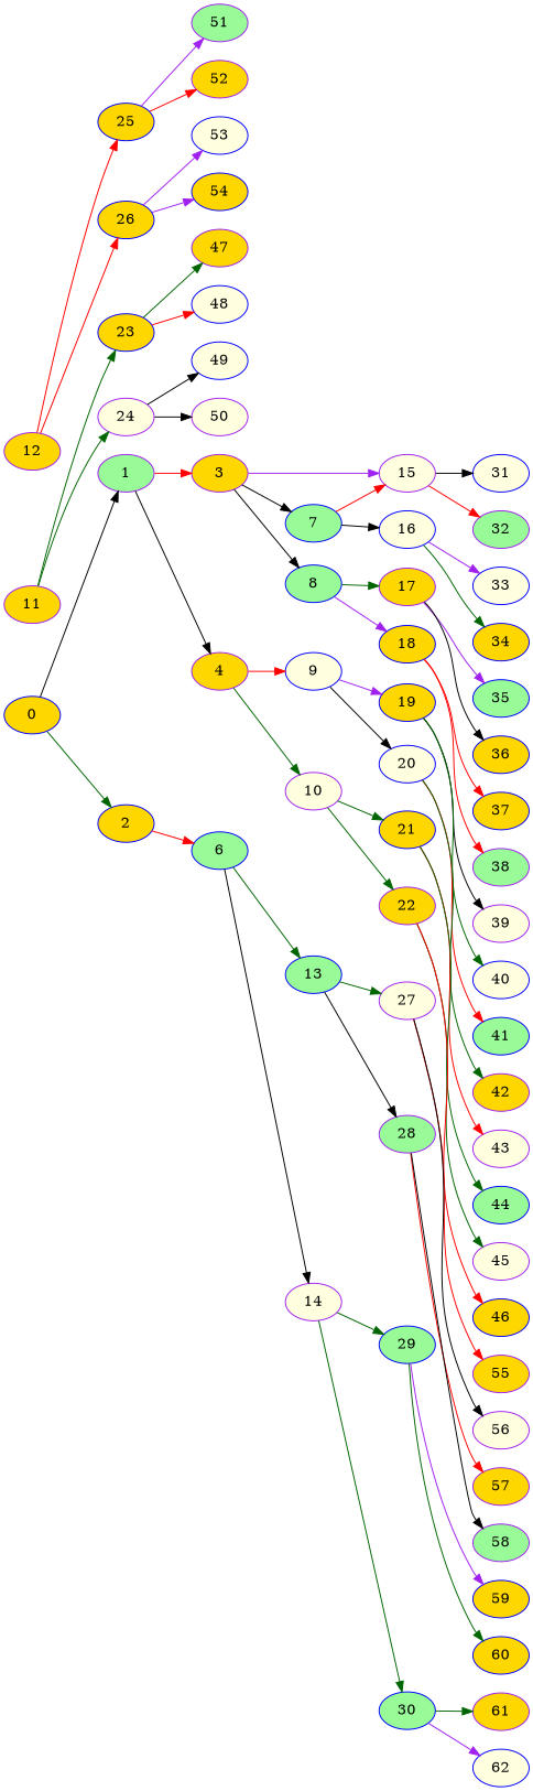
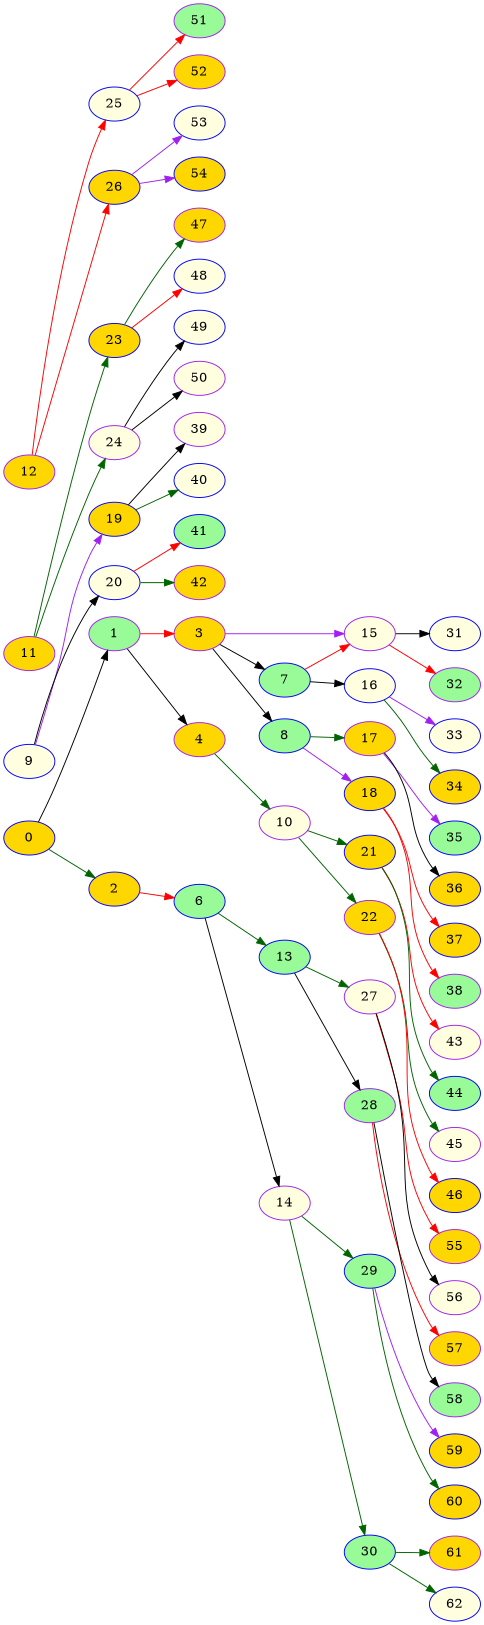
  digraph {
    rankdir=LR
    node [color=blue fillcolor=gold style=filled]
    edge [color=darkgreen weight=0]
    1 [color=purple fillcolor=palegreen]
    0
    2
    3 [color=purple]
    4 [color=purple]
    6 [fillcolor=palegreen]
    7 [fillcolor=palegreen]
    8 [fillcolor=palegreen]
    15 [color=purple fillcolor=lightyellow]
    9 [fillcolor=lightyellow]
    10 [color=purple fillcolor=lightyellow]
    13 [fillcolor=palegreen]
    14 [color=purple fillcolor=lightyellow]
    16 [fillcolor=lightyellow]
    17 [color=purple]
    18
    31 [fillcolor=lightyellow]
    32 [color=purple fillcolor=palegreen]
    19
    20 [fillcolor=lightyellow]
    21
    22 [color=purple]
    11 [color=purple]
    23
    24 [color=purple fillcolor=lightyellow]
    12 [color=purple]
-   25
+   25 [fillcolor=lightyellow]
    26
    27 [color=purple fillcolor=lightyellow]
    28 [color=purple fillcolor=palegreen]
    29 [fillcolor=palegreen]
    30 [fillcolor=palegreen]
    33 [fillcolor=lightyellow]
    34
    35 [fillcolor=palegreen]
    36
    37
    38 [color=purple fillcolor=palegreen]
    39 [color=purple fillcolor=lightyellow]
    40 [fillcolor=lightyellow]
    41 [fillcolor=palegreen]
    42 [color=purple]
    43 [color=purple fillcolor=lightyellow]
    44 [fillcolor=palegreen]
    45 [color=purple fillcolor=lightyellow]
    46
    47 [color=purple]
    48 [fillcolor=lightyellow]
    49 [fillcolor=lightyellow]
    50 [color=purple fillcolor=lightyellow]
    51 [color=purple fillcolor=palegreen]
    52 [color=purple]
    53 [fillcolor=lightyellow]
    54
    55 [color=purple]
    56 [color=purple fillcolor=lightyellow]
    57 [color=purple]
    58 [color=purple fillcolor=palegreen]
    59
    60
    61 [color=purple]
    62 [fillcolor=lightyellow]
    1 -> 3 [color=red weight=2]
    1 -> 4 [color=black]
    0 -> 1 [color=black]
    0 -> 2
    2 -> 6 [color=red]
    3 -> 7 [color=black]
    3 -> 8 [color=black]
    3 -> 15 [color=purple weight=1]
-   4 -> 9 [color=red weight=1]
    4 -> 10
    6 -> 13
    6 -> 14 [color=black]
    7 -> 15 [color=red]
    7 -> 16 [color=black]
    8 -> 17
    8 -> 18 [color=purple]
    15 -> 31 [color=black weight=1]
    15 -> 32 [color=red]
    9 -> 19 [color=purple]
    9 -> 20 [color=black]
    10 -> 21
    10 -> 22
    13 -> 27
    13 -> 28 [color=black]
    14 -> 29
    14 -> 30
    16 -> 33 [color=purple]
    16 -> 34
    17 -> 35 [color=purple]
    17 -> 36 [color=black]
    18 -> 37 [color=red]
    18 -> 38 [color=red]
    19 -> 39 [color=black]
    19 -> 40
    20 -> 41 [color=red]
    20 -> 42
    21 -> 43 [color=red]
    21 -> 44
    22 -> 45
    22 -> 46 [color=red]
    11 -> 23
    11 -> 24
    23 -> 47
    23 -> 48 [color=red]
    24 -> 49 [color=black]
    24 -> 50 [color=black]
    12 -> 25 [color=red]
    12 -> 26 [color=red]
-   25 -> 51 [color=purple]
+   25 -> 51 [color=red]
    25 -> 52 [color=red]
    26 -> 53 [color=purple]
    26 -> 54 [color=purple]
    27 -> 55 [color=red]
    27 -> 56 [color=black]
    28 -> 57 [color=red]
    28 -> 58 [color=black]
    29 -> 59 [color=purple]
    29 -> 60
    30 -> 61
-   30 -> 62 [color=purple]
+   30 -> 62
  }
